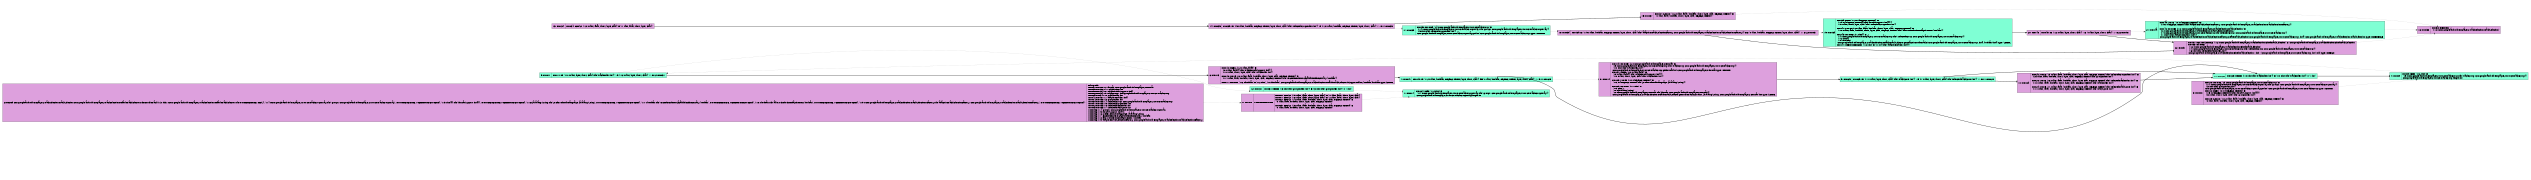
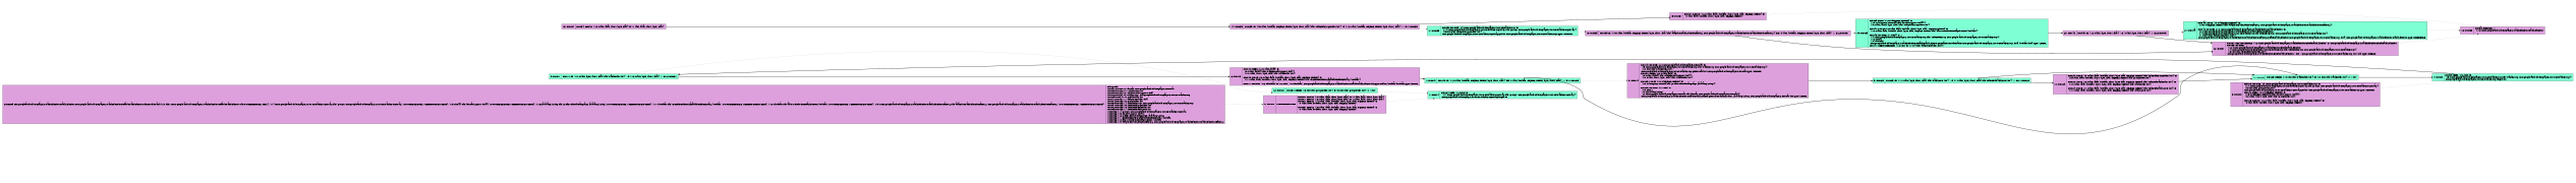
  digraph {
    rankdir=LR
    node [fillcolor=plum shape=record style=filled]
    edge [arrowhead=normal style=bold]
    n1 [label="{0\:\ 0x0000|MTH_ENTER_MTH\l|0x0000: CONST  (r5 I:?[int, float, short, byte, char]) = (\-1 ?[int, float, short, byte, char]) \l0x0001: CONST  (r6 I:?[int, float, short, byte, char]) = (\-1 ?[int, float, short, byte, char]) \l0x0002: CONST  (r7 I:?[int, float, boolean, short, byte, char, OBJECT, ARRAY]) = \l  (0 ?[int, float, boolean, short, byte, char, OBJECT, ARRAY])\l \l0x0003: CONST  (r3 I:?[int, float, boolean, short, byte, char, OBJECT, ARRAY]) = \l  (0 ?[int, float, boolean, short, byte, char, OBJECT, ARRAY])\l \l}"]
    n2 [fillcolor=aquamarine label="{1\:\ 0x0004|0x0004: IGET  (r12 I:int) = \l  (r14 I:com.google.android.exoplayer2.source.TrackGroupArray A[D('groups' com.google.android.exoplayer2.source.TrackGroupArray)])\l com.google.android.exoplayer2.source.TrackGroupArray.length int \l}"]
    n3 [label="{3\:\ 0x0008|0x0008: INVOKE  (r9 I:com.google.android.exoplayer2.source.TrackGroup) = \l  (r14 I:com.google.android.exoplayer2.source.TrackGroupArray A[D('groups' com.google.android.exoplayer2.source.TrackGroupArray)])\l  (r3 I:int A[D('groupIndex' int)])\l com.google.android.exoplayer2.source.TrackGroupArray.get(int):com.google.android.exoplayer2.source.TrackGroup type: VIRTUAL \l0x000c: AGET  (r8 I:?[OBJECT, ARRAY]) = \l  (r15 I:?[OBJECT, ARRAY][] A[D('formatSupport' int[][])])\l  (r3 I:?[int, short, byte, char] A[D('groupIndex' int)])\l \l0x000e: CONST  (r10 I:?[int, float, boolean, short, byte, char, OBJECT, ARRAY]) = \l  (0 ?[int, float, boolean, short, byte, char, OBJECT, ARRAY])\l \l}"]
    n4 [fillcolor=aquamarine label="{4\:\ 0x000f|0x000f: IGET  (r12 I:int) = \l  (r9 I:com.google.android.exoplayer2.source.TrackGroup A[D('trackGroup' com.google.android.exoplayer2.source.TrackGroup)])\l com.google.android.exoplayer2.source.TrackGroup.length int \l}"]
    n5 [label="{13\:\ 0x0034|0x0034: CONST  (r12 I:?[int, float, short, byte, char]) = (\-1 ?[int, float, short, byte, char]) \l}"]
    n6 [label="{14\:\ 0x0035|0x0035: IF  (r5 I:?[int, boolean, OBJECT, ARRAY, byte, short, char] A[D('selectedGroupIndex' int)]) != (r12 I:?[int, boolean, OBJECT, ARRAY, byte, short, char])  \-\> B:17:0x0039 \l}"]
    n7 [fillcolor=aquamarine label="{5\:\ 0x0011|0x0011: IF  (r10 I:?[int, byte, short, char] A[D('trackIndex' int)]) \>= (r12 I:?[int, byte, short, char])  \-\> B:12:0x0031 \l}"]
    n8 [label="{6\:\ 0x0013|0x0013: AGET  (r12 I:?[int, float]) = \l  (r8 I:?[int, float][] A[D('trackFormatSupport' int[])])\l  (r10 I:?[int, short, byte, char] A[D('trackIndex' int)])\l \l0x0015: MOVE  (r0 I:?[int, float, boolean, short, byte, char, OBJECT, ARRAY]) = \l  (r17 I:?[int, float, boolean, short, byte, char, OBJECT, ARRAY] A[D('exceedRendererCapabilitiesIfNecessary' boolean)])\l \l0x0017: INVOKE  (r12 I:boolean) = (r12 I:int), (r0 I:boolean) com.google.android.exoplayer2.trackselection.DefaultTrackSelector.isSupported(int, boolean):boolean type: STATIC \l}"]
    n9 [fillcolor=aquamarine label="{12\:\ 0x0031|0x0031: ARITH  (r3 I:int A[D('groupIndex' int)]) = (r3 I:int A[D('groupIndex' int)]) + (1 int) \l}"]
    n10 [fillcolor=aquamarine label="{7\:\ 0x001b|0x001b: IF  (r12 I:?[int, boolean, OBJECT, ARRAY, byte, short, char]) == (0 ?[int, boolean, OBJECT, ARRAY, byte, short, char])  \-\> B:11:0x002e \l}"]
    n11 [label="{8\:\ 0x001d|0x001d: INVOKE  (r2 I:com.google.android.exoplayer2.Format) = \l  (r9 I:com.google.android.exoplayer2.source.TrackGroup A[D('trackGroup' com.google.android.exoplayer2.source.TrackGroup)])\l  (r10 I:int A[D('trackIndex' int)])\l com.google.android.exoplayer2.source.TrackGroup.getFormat(int):com.google.android.exoplayer2.Format type: VIRTUAL \l0x0021: AGET  (r12 I:?[int, float]) = \l  (r8 I:?[int, float][] A[D('trackFormatSupport' int[])])\l  (r10 I:?[int, short, byte, char] A[D('trackIndex' int)])\l \l0x0023: MOVE  (r0 I:?[OBJECT, ARRAY]) = \l  (r16 I:?[OBJECT, ARRAY] A[D('preferredAudioLanguage' java.lang.String)])\l \l0x0025: INVOKE  (r11 I:int) = \l  (r12 I:int)\l  (r0 I:java.lang.String)\l  (r2 I:com.google.android.exoplayer2.Format A[D('format' com.google.android.exoplayer2.Format)])\l com.google.android.exoplayer2.trackselection.DefaultTrackSelector.getAudioTrackScore(int, java.lang.String, com.google.android.exoplayer2.Format):int type: STATIC \l}"]
    n12 [fillcolor=aquamarine label="{11\:\ 0x002e|0x002e: ARITH  (r10 I:int A[D('trackIndex' int)]) = (r10 I:int A[D('trackIndex' int)]) + (1 int) \l}"]
    n13 [fillcolor=aquamarine label="{9\:\ 0x0029|0x0029: IF  (r11 I:?[int, byte, short, char] A[D('trackScore' int)]) \<= (r7 I:?[int, byte, short, char] A[D('selectedTrackScore' int)])  \-\> B:11:0x002e \l}"]
    n14 [label="{10\:\ 0x002b|0x002b: MOVE  (r5 I:?[int, float, boolean, short, byte, char, OBJECT, ARRAY] A[D('selectedGroupIndex' int)]) = \l  (r3 I:?[int, float, boolean, short, byte, char, OBJECT, ARRAY] A[D('groupIndex' int)])\l \l0x002c: MOVE  (r6 I:?[int, float, boolean, short, byte, char, OBJECT, ARRAY] A[D('selectedTrackIndex' int)]) = \l  (r10 I:?[int, float, boolean, short, byte, char, OBJECT, ARRAY] A[D('trackIndex' int)])\l \l0x002d: MOVE  (r7 I:?[int, float, boolean, short, byte, char, OBJECT, ARRAY] A[D('selectedTrackScore' int)]) = \l  (r11 I:?[int, float, boolean, short, byte, char, OBJECT, ARRAY] A[D('trackScore' int)])\l \l}"]
    n15 [label="{15\:\ 0x0037|0x0037: CONST  (r12 I:?[int, float, boolean, short, byte, char, OBJECT, ARRAY]) = \l  (0 ?[int, float, boolean, short, byte, char, OBJECT, ARRAY])\l \l}"]
    n16 [fillcolor=aquamarine label="{17\:\ 0x0039|0x0039: INVOKE  (r4 I:com.google.android.exoplayer2.source.TrackGroup) = \l  (r14 I:com.google.android.exoplayer2.source.TrackGroupArray A[D('groups' com.google.android.exoplayer2.source.TrackGroupArray)])\l  (r5 I:int A[D('selectedGroupIndex' int)])\l com.google.android.exoplayer2.source.TrackGroupArray.get(int):com.google.android.exoplayer2.source.TrackGroup type: VIRTUAL \l}"]
    n17 [label="{16\:\ 0x0038|0x0038: RETURN  \l  (r12 I:com.google.android.exoplayer2.trackselection.TrackSelection)\l \l}"]
    n18 [label="{18\:\ 0x003d|0x003d: IF  (r19 I:?[int, boolean, OBJECT, ARRAY, byte, short, char] A[D('adaptiveTrackSelectionFactory' com.google.android.exoplayer2.trackselection.TrackSelection$Factory)]) == (0 ?[int, boolean, OBJECT, ARRAY, byte, short, char])  \-\> B:22:0x0051 \l}"]
    n19 [fillcolor=aquamarine label="{19\:\ 0x003f|0x003f: AGET  (r12 I:?[OBJECT, ARRAY]) = \l  (r15 I:?[OBJECT, ARRAY][] A[D('formatSupport' int[][])])\l  (r5 I:?[int, short, byte, char] A[D('selectedGroupIndex' int)])\l \l0x0041: MOVE  (r0 I:?[int, float, boolean, short, byte, char, OBJECT, ARRAY]) = \l  (r18 I:?[int, float, boolean, short, byte, char, OBJECT, ARRAY] A[D('allowMixedMimeAdaptiveness' boolean)])\l \l0x0043: INVOKE  (r1 I:int[]) = \l  (r4 I:com.google.android.exoplayer2.source.TrackGroup A[D('selectedGroup' com.google.android.exoplayer2.source.TrackGroup)])\l  (r12 I:int[])\l  (r0 I:boolean)\l com.google.android.exoplayer2.trackselection.DefaultTrackSelector.getAdaptiveAudioTracks(com.google.android.exoplayer2.source.TrackGroup, int[], boolean):int[] type: STATIC \l0x0047: ARRAY_LENGTH  (r12 I:int) = (r1 I:?[] A[D('adaptiveTracks' int[])]) \l}"]
    n20 [label="{22\:\ 0x0051|0x0051: NEW_INSTANCE  (r12 I:com.google.android.exoplayer2.trackselection.FixedTrackSelection) =  com.google.android.exoplayer2.trackselection.FixedTrackSelection \l0x0053: INVOKE  \l  (r12 I:com.google.android.exoplayer2.trackselection.FixedTrackSelection)\l  (r4 I:com.google.android.exoplayer2.source.TrackGroup A[D('selectedGroup' com.google.android.exoplayer2.source.TrackGroup)])\l  (r6 I:int A[D('selectedTrackIndex' int)])\l com.google.android.exoplayer2.trackselection.FixedTrackSelection.\<init\>(com.google.android.exoplayer2.source.TrackGroup, int):void type: DIRECT \l}"]
    n21 [label="{20\:\ 0x0048|0x0048: IF  (r12 I:?[int, byte, short, char]) \<= (0 ?[int, byte, short, char])  \-\> B:22:0x0051 \l}"]
    n22 [fillcolor=aquamarine label="{21\:\ 0x004a|0x004a: MOVE  (r0 I:?[OBJECT, ARRAY]) = \l  (r19 I:?[OBJECT, ARRAY] A[D('adaptiveTrackSelectionFactory' com.google.android.exoplayer2.trackselection.TrackSelection$Factory)])\l \l0x004c: INVOKE  (r12 I:com.google.android.exoplayer2.trackselection.TrackSelection) = \l  (r0 I:com.google.android.exoplayer2.trackselection.TrackSelection$Factory)\l  (r4 I:com.google.android.exoplayer2.source.TrackGroup A[D('selectedGroup' com.google.android.exoplayer2.source.TrackGroup)])\l  (r1 I:int[] A[D('adaptiveTracks' int[])])\l com.google.android.exoplayer2.trackselection.TrackSelection.Factory.createTrackSelection(com.google.android.exoplayer2.source.TrackGroup, int[]):com.google.android.exoplayer2.trackselection.TrackSelection type: INTERFACE \l}"]
    n23 [label="{protected com.google.android.exoplayer2.trackselection.TrackSelection com.google.android.exoplayer2.trackselection.DefaultTrackSelector.selectAudioTrack((r13 'this' I:com.google.android.exoplayer2.trackselection.DefaultTrackSelector A[IMMUTABLE_TYPE, THIS]), (r14 I:com.google.android.exoplayer2.source.TrackGroupArray A[D('groups' com.google.android.exoplayer2.source.TrackGroupArray), IMMUTABLE_TYPE, METHOD_ARGUMENT]), (r15 I:int[][] A[D('formatSupport' int[][]), IMMUTABLE_TYPE, METHOD_ARGUMENT]), (r16 I:java.lang.String A[D('preferredAudioLanguage' java.lang.String), IMMUTABLE_TYPE, METHOD_ARGUMENT]), (r17 I:boolean A[D('exceedRendererCapabilitiesIfNecessary' boolean), IMMUTABLE_TYPE, METHOD_ARGUMENT]), (r18 I:boolean A[D('allowMixedMimeAdaptiveness' boolean), IMMUTABLE_TYPE, METHOD_ARGUMENT]), (r19 I:com.google.android.exoplayer2.trackselection.TrackSelection$Factory A[D('adaptiveTrackSelectionFactory' com.google.android.exoplayer2.trackselection.TrackSelection$Factory), IMMUTABLE_TYPE, METHOD_ARGUMENT]))  | Debug Info:\l  0x0021\-0x002e: r2 'format' com.google.android.exoplayer2.Format\l  0x0029\-0x002e: r11 'trackScore' int\l  0x000e\-0x0034: r8 'trackFormatSupport' int[]\l  0x000c\-0x0034: r9 'trackGroup' com.google.android.exoplayer2.source.TrackGroup\l  0x000f\-0x0034: r10 'trackIndex' int\l  0x0047\-0x0051: r1 'adaptiveTracks' int[]\l  0x0004\-0x0056: r3 'groupIndex' int\l  0x003d\-0x0056: r4 'selectedGroup' com.google.android.exoplayer2.source.TrackGroup\l  0x0001\-0x0056: r5 'selectedGroupIndex' int\l  0x0002\-0x0056: r6 'selectedTrackIndex' int\l  0x0003\-0x0056: r7 'selectedTrackScore' int\l  ?\-0x0056: r14 'groups' com.google.android.exoplayer2.source.TrackGroupArray\l  ?\-0x0056: r15 'formatSupport' int[][]\l  ?\-0x0056: r16 'preferredAudioLanguage' java.lang.String\l  ?\-0x0056: r17 'exceedRendererCapabilitiesIfNecessary' boolean\l  ?\-0x0056: r18 'allowMixedMimeAdaptiveness' boolean\l  ?\-0x0056: r19 'adaptiveTrackSelectionFactory' com.google.android.exoplayer2.trackselection.TrackSelection$Factory\l}"]
    n1 -> n2 [arrowhead=tee style=dotted]
    n3 -> n4 [style=dotted]
-   n4 -> n7 [style=dotted]
+   n4 -> n7
    n5 -> n6
    n6 -> n15 [arrowhead=tee]
    n6 -> n16 [arrowhead=tee style=dotted]
    n7 -> n8
    n7 -> n9 [arrowhead=tee style=dotted]
    n8 -> n10
    n9 -> n2 [arrowhead=tee style=dotted]
    n10 -> n11 [arrowhead=tee style=dotted]
    n10 -> n12
    n11 -> n13
    n12 -> n4 [arrowhead=tee]
    n13 -> n12
    n13 -> n14 [arrowhead=tee]
    n14 -> n12
    n15 -> n17 [arrowhead=tee style=dotted]
    n16 -> n18 [arrowhead=tee style=dotted]
    n18 -> n19 [style=dotted]
    n18 -> n20 [arrowhead=tee]
    n19 -> n21
    n20 -> n17 [arrowhead=tee style=dotted]
    n21 -> n20
    n21 -> n22 [style=dotted]
    n22 -> n17 [style=dotted]
    n23 -> n1 [style=dotted]
  }
